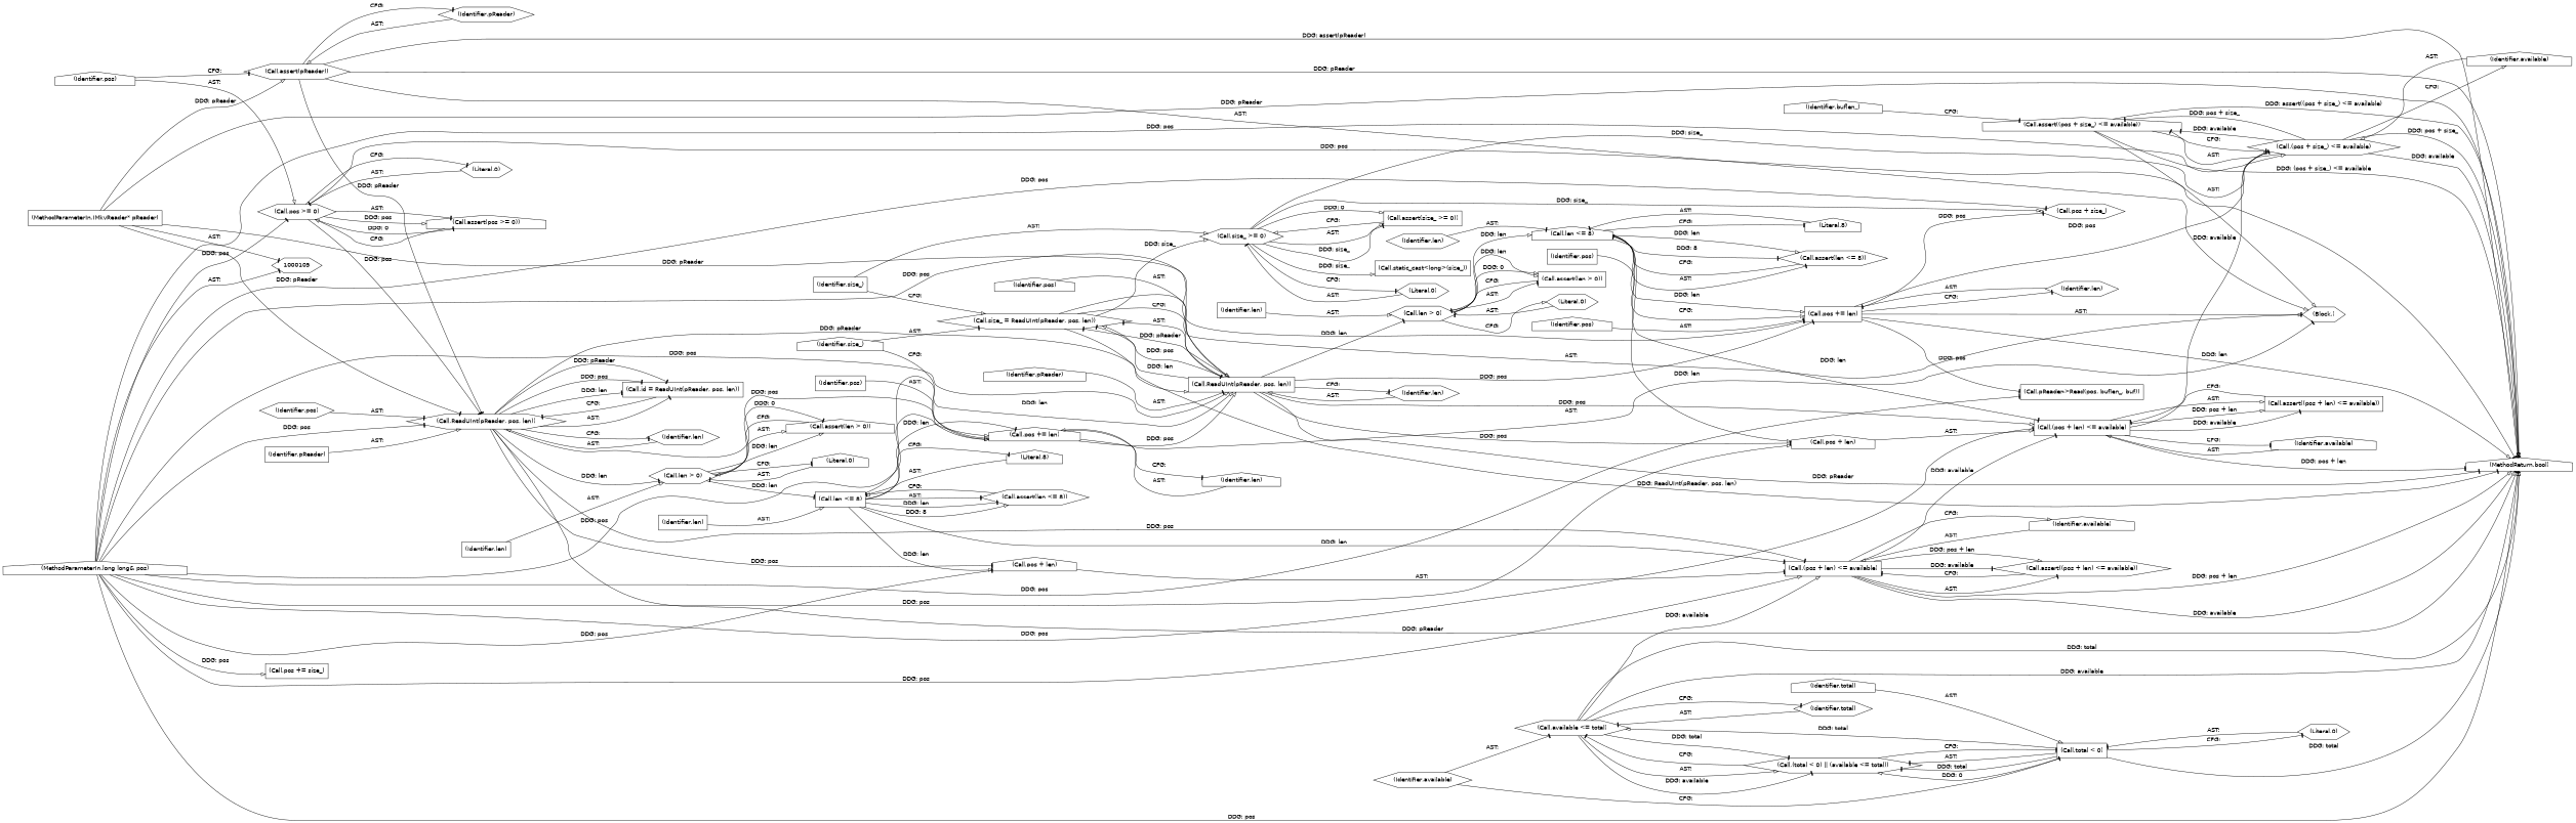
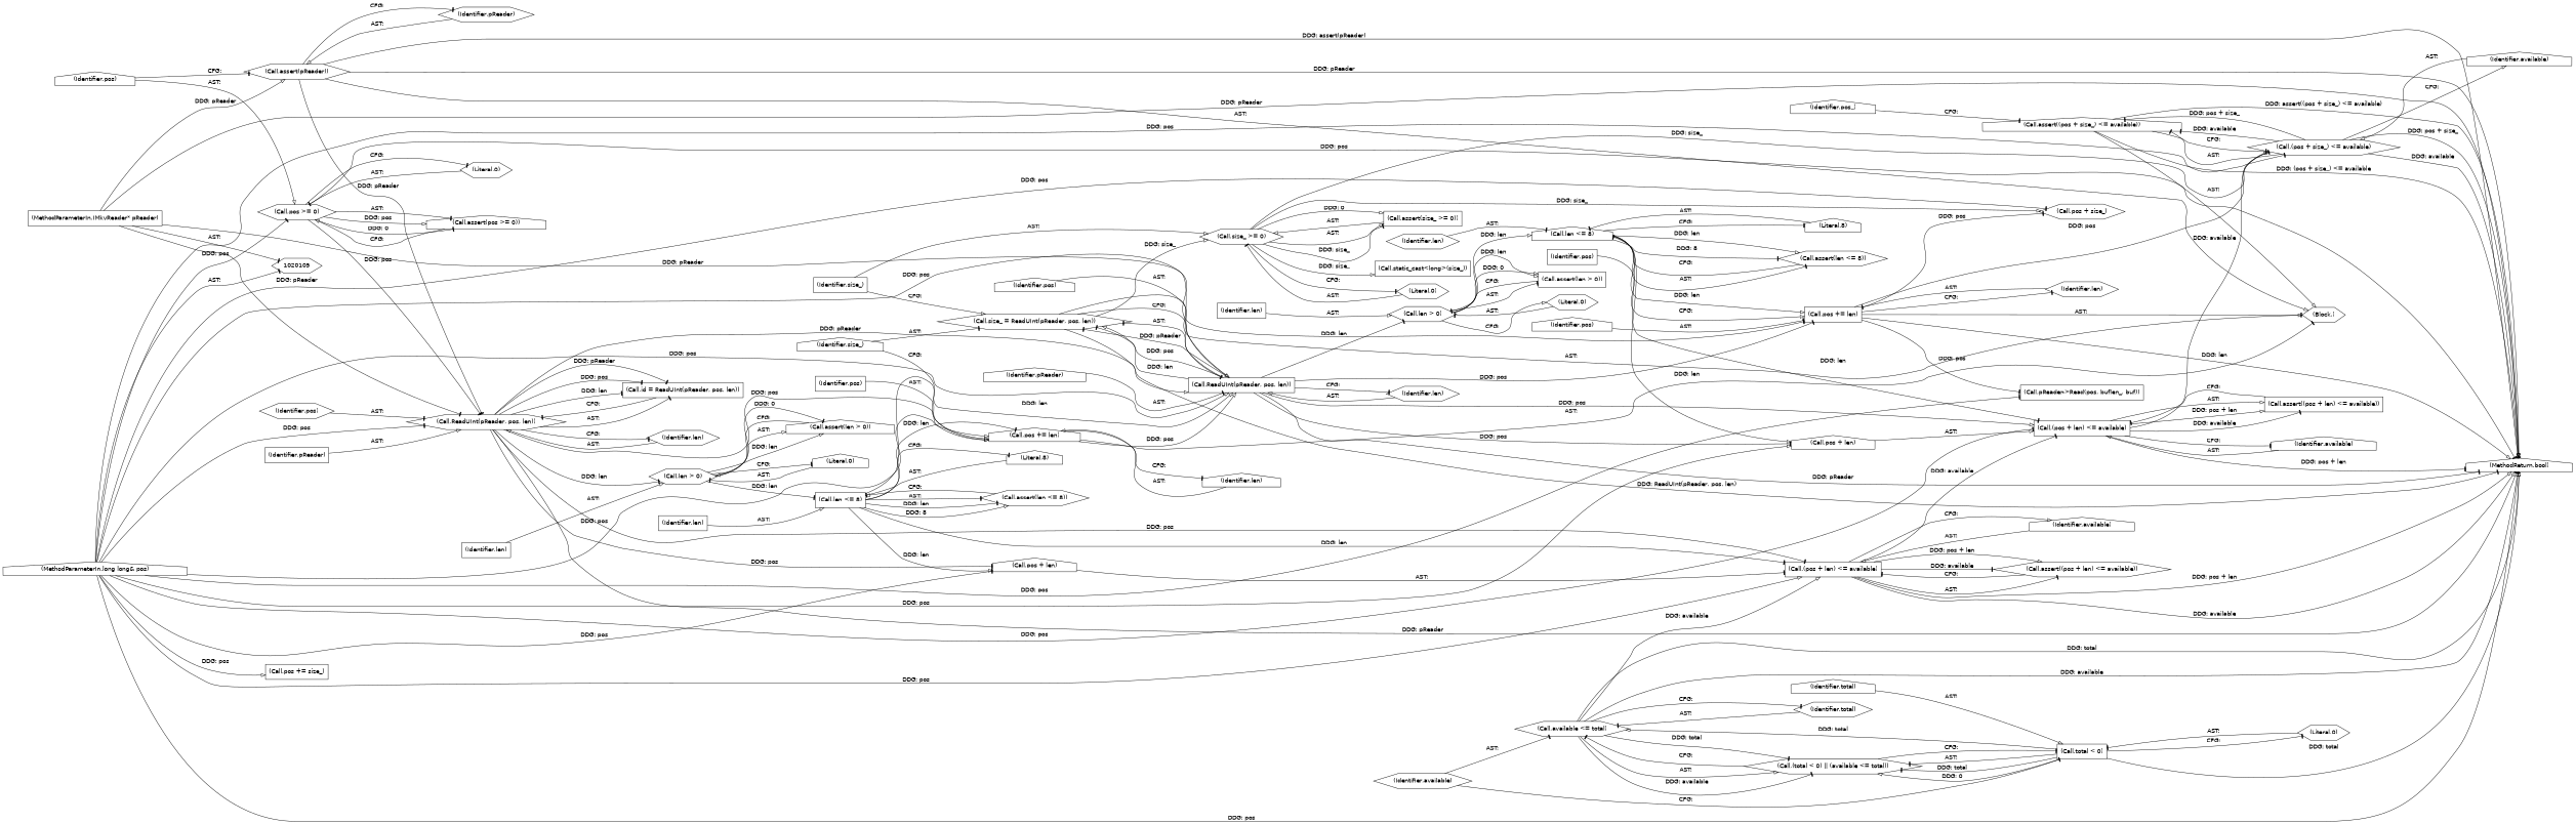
  digraph {
    fontname="DejaVu Sans"
    rankdir=LR
    node [fontname="DejaVu Sans" shape=hexagon]
    edge [arrowhead=tee fontname="DejaVu Sans"]
    n1 [label="(Call,assert((pos + size_) <= available))" shape=house]
    n2 [label="(Call,(pos + size_) <= available)"]
    n3 [label="(MethodReturn,bool)" shape=house]
    n4 [label="(Block,)"]
    n5 [label="(Identifier,available)" shape=house]
    n6 [label="(Call,pos += len)" shape=box]
    n7 [label="(Call,pReader->Read(pos, buflen_, buf))" shape=box]
    n8 [label="(Call,pos + size_)"]
    n9 [label="(Identifier,len)"]
    n10 [label="(Call,len <= 8)" shape=house]
    n11 [label="(Call,(pos + len) <= available)" shape=box]
    n12 [label="(Call,assert(len <= 8))"]
    n13 [label="(Literal,8)" shape=house]
    n14 [label="(Call,pos + len)" shape=house]
    n15 [label="(Call,assert((pos + len) <= available))" shape=box]
    n16 [label="(Identifier,available)" shape=house]
    n17 [label="(Call,len > 0)"]
    n18 [label="(Literal,0)"]
    n19 [label="(Call,assert(len > 0))" shape=box]
    n20 [label="(Call,ReadUInt(pReader, pos, len))" shape=box]
    n21 [label="(Call,size_ = ReadUInt(pReader, pos, len))"]
    n22 [label="(Identifier,len)"]
    n23 [label="(Call,size_ >= 0)"]
    n24 [label="(Call,ReadUInt(pReader, pos, len))"]
    n25 [label="(Call,pos += len)" shape=house]
    n26 [label="(Call,len > 0)"]
    n27 [label="(Call,(pos + len) <= available)" shape=box]
    n28 [label="(Identifier,len)"]
    n29 [label="(Call,pos + len)" shape=house]
    n30 [label="(Call,id = ReadUInt(pReader, pos, len))" shape=box]
    n31 [label="(Identifier,len)" shape=house]
    n32 [label="(Call,len <= 8)" shape=box]
    n33 [label="(Literal,0)" shape=house]
    n34 [label="(Call,assert(len > 0))" shape=house]
    n35 [label="(Identifier,available)" shape=house]
    n36 [label="(Call,assert((pos + len) <= available))"]
    n37 [label="(Call,assert(pReader))"]
    n38 [label="(Identifier,pReader)"]
    n39 [label="(MethodParameterIn,IMkvReader* pReader)" shape=box]
-   1000105
+   1000105 [label=1020105]
    n41 [label="(Call,pos >= 0)"]
    n42 [label="(Literal,0)"]
    n43 [label="(Call,assert(pos >= 0))" shape=house]
    n44 [label="(MethodParameterIn,long long& pos)" shape=house]
    n45 [label="(Call,pos += size_)" shape=box]
    n46 [label="(Call,assert(len <= 8))"]
    n47 [label="(Literal,8)" shape=house]
    n48 [label="(Call,static_cast<long>(size_))" shape=box]
    n49 [label="(Literal,0)"]
    n50 [label="(Call,assert(size_ >= 0))" shape=box]
    n51 [label="(Call,available <= total)"]
    n52 [label="(Call,(total < 0) || (available <= total))"]
    n53 [label="(Identifier,total)"]
    n54 [label="(Call,total < 0)" shape=box]
    n55 [label="(Literal,0)"]
    n56 [label="(Identifier,available)"]
    n57 [label="(Identifier,len)"]
    n58 [label="(Identifier,total)" shape=house]
    n59 [label="(Identifier,pReader)" shape=box]
    n60 [label="(Identifier,len)" shape=box]
-   n61 [label="(Identifier,buflen_)" shape=house]
+   n61 [label="(Identifier,pos_)" shape=house]
    n62 [label="(Identifier,size_)" shape=box]
    n63 [label="(Identifier,len)" shape=box]
    n64 [label="(Identifier,pos)" shape=house]
    n65 [label="(Identifier,size_)" shape=house]
    n66 [label="(Identifier,pReader)" shape=house]
    n67 [label="(Identifier,pos)"]
    n68 [label="(Identifier,len)" shape=box]
    n69 [label="(Identifier,pos)" shape=house]
    n70 [label="(Identifier,pos)" shape=box]
    n71 [label="(Identifier,pos)" shape=house]
    n72 [label="(Identifier,pos)" shape=box]
    n1 -> n2 [label="CFG: "]
    n1 -> n3 [arrowhead=onormal label="DDG: (pos + size_) <= available"]
    n1 -> n3 [arrowhead=onormal label="DDG: assert((pos + size_) <= available)"]
    n1 -> n4 [arrowhead=onormal label="AST: "]
    n2 -> n1 [label="AST: "]
    n2 -> n1 [label="DDG: pos + size_"]
    n2 -> n1 [label="DDG: available"]
    n2 -> n3 [arrowhead=onormal label="DDG: available"]
    n2 -> n3 [arrowhead=onormal label="DDG: pos + size_"]
    n2 -> n5 [arrowhead=onormal label="CFG: "]
    n5 -> n2 [arrowhead=onormal label="AST: "]
    n6 -> n2 [label="DDG: pos"]
    n6 -> n3 [arrowhead=onormal label="DDG: len"]
    n6 -> n4 [label="AST: "]
    n6 -> n7 [label="DDG: pos"]
    n6 -> n8 [label="DDG: pos"]
    n6 -> n9 [label="CFG: "]
    n9 -> n6 [label="AST: "]
    n10 -> n6 [arrowhead=onormal label="DDG: len"]
    n10 -> n11 [label="DDG: len"]
    n10 -> n12 [label="AST: "]
    n10 -> n12 [arrowhead=onormal label="DDG: len"]
    n10 -> n12 [label="DDG: 8"]
    n10 -> n13 [label="CFG: "]
    n10 -> n14 [arrowhead=onormal label="DDG: len"]
    n11 -> n2 [arrowhead=onormal label="DDG: available"]
    n11 -> n3 [label="DDG: pos + len"]
    n11 -> n15 [arrowhead=onormal label="AST: "]
    n11 -> n15 [arrowhead=onormal label="DDG: pos + len"]
    n11 -> n15 [label="DDG: available"]
    n11 -> n16 [label="CFG: "]
    n12 -> n10 [label="CFG: "]
    n13 -> n10 [label="AST: "]
    n14 -> n11 [arrowhead=onormal label="AST: "]
    n15 -> n11 [label="CFG: "]
    n16 -> n11 [arrowhead=onormal label="AST: "]
    n17 -> n10 [arrowhead=onormal label="DDG: len"]
    n17 -> n18 [arrowhead=onormal label="CFG: "]
    n17 -> n19 [label="AST: "]
    n17 -> n19 [arrowhead=onormal label="DDG: len"]
    n17 -> n19 [arrowhead=onormal label="DDG: 0"]
    n18 -> n17 [label="AST: "]
    n19 -> n17 [label="CFG: "]
    n20 -> n3 [label="DDG: pReader"]
    n20 -> n6 [label="DDG: pos"]
    n20 -> n11 [arrowhead=onormal label="DDG: pos"]
    n20 -> n14 [label="DDG: pos"]
    n20 -> n17 [label="DDG: len"]
    n20 -> n21 [label="AST: "]
    n20 -> n21 [label="DDG: pReader"]
    n20 -> n21 [label="DDG: pos"]
    n20 -> n21 [arrowhead=onormal label="DDG: len"]
    n20 -> n22 [label="CFG: "]
    n21 -> n3 [label="DDG: ReadUInt(pReader, pos, len)"]
    n21 -> n4 [arrowhead=onormal label="AST: "]
    n21 -> n20 [label="CFG: "]
    n21 -> n23 [arrowhead=onormal label="DDG: size_"]
    n22 -> n20 [arrowhead=onormal label="AST: "]
    n23 -> n2 [arrowhead=onormal label="DDG: size_"]
    n23 -> n8 [arrowhead=onormal label="DDG: size_"]
    n23 -> n48 [arrowhead=onormal label="DDG: size_"]
    n23 -> n49 [label="CFG: "]
    n23 -> n50 [label="AST: "]
    n23 -> n50 [arrowhead=onormal label="DDG: size_"]
    n23 -> n50 [arrowhead=onormal label="DDG: 0"]
    n24 -> n3 [label="DDG: pReader"]
    n24 -> n20 [arrowhead=onormal label="DDG: pReader"]
    n24 -> n25 [arrowhead=onormal label="DDG: pos"]
    n24 -> n26 [label="DDG: len"]
    n24 -> n27 [label="DDG: pos"]
    n24 -> n28 [label="CFG: "]
    n24 -> n29 [label="DDG: pos"]
    n24 -> n30 [label="AST: "]
    n24 -> n30 [label="DDG: pReader"]
    n24 -> n30 [label="DDG: pos"]
    n24 -> n30 [label="DDG: len"]
    n25 -> n4 [label="AST: "]
    n25 -> n20 [arrowhead=onormal label="DDG: pos"]
    n25 -> n31 [label="CFG: "]
    n26 -> n32 [label="DDG: len"]
    n26 -> n33 [label="CFG: "]
    n26 -> n34 [arrowhead=onormal label="AST: "]
    n26 -> n34 [arrowhead=onormal label="DDG: len"]
    n26 -> n34 [label="DDG: 0"]
    n27 -> n3 [arrowhead=onormal label="DDG: pos + len"]
    n27 -> n3 [arrowhead=onormal label="DDG: available"]
    n27 -> n11 [label="DDG: available"]
    n27 -> n35 [arrowhead=onormal label="CFG: "]
    n27 -> n36 [label="AST: "]
    n27 -> n36 [arrowhead=onormal label="DDG: pos + len"]
    n27 -> n36 [label="DDG: available"]
    n28 -> n24 [arrowhead=onormal label="AST: "]
    n29 -> n27 [label="AST: "]
    n30 -> n24 [label="CFG: "]
    n31 -> n25 [arrowhead=onormal label="AST: "]
    n32 -> n20 [arrowhead=onormal label="DDG: len"]
    n32 -> n25 [label="DDG: len"]
    n32 -> n27 [label="DDG: len"]
    n32 -> n29 [arrowhead=onormal label="DDG: len"]
    n32 -> n46 [label="AST: "]
    n32 -> n46 [label="DDG: len"]
    n32 -> n46 [arrowhead=onormal label="DDG: 8"]
    n32 -> n47 [label="CFG: "]
    n33 -> n26 [label="AST: "]
    n34 -> n26 [arrowhead=onormal label="CFG: "]
    n35 -> n27 [arrowhead=onormal label="AST: "]
    n36 -> n27 [label="CFG: "]
    n37 -> n3 [label="DDG: assert(pReader)"]
    n37 -> n3 [arrowhead=onormal label="DDG: pReader"]
    n37 -> n4 [arrowhead=onormal label="AST: "]
    n37 -> n24 [label="DDG: pReader"]
    n37 -> n38 [label="CFG: "]
    n38 -> n37 [arrowhead=onormal label="AST: "]
    n39 -> n3 [label="DDG: pReader"]
    n39 -> n20 [arrowhead=onormal label="DDG: pReader"]
    n39 -> n24 [label="DDG: pReader"]
    n39 -> n37 [arrowhead=onormal label="DDG: pReader"]
    n39 -> 1000105 [label="AST: "]
    n41 -> n3 [label="DDG: pos"]
    n41 -> n24 [label="DDG: pos"]
    n41 -> n42 [label="CFG: "]
    n41 -> n43 [label="AST: "]
    n41 -> n43 [arrowhead=onormal label="DDG: pos"]
    n41 -> n43 [label="DDG: 0"]
    n42 -> n41 [label="AST: "]
    n43 -> n41 [arrowhead=onormal label="CFG: "]
-   n44 -> n2 [arrowhead=onormal label="DDG: pos"]
+   n44 -> n2 [label="DDG: pos"]
    n44 -> n3 [label="DDG: pos"]
    n44 -> n6 [label="DDG: pos"]
    n44 -> n7 [label="DDG: pos"]
    n44 -> n8 [label="DDG: pos"]
    n44 -> n11 [label="DDG: pos"]
    n44 -> n14 [arrowhead=onormal label="DDG: pos"]
    n44 -> n20 [arrowhead=onormal label="DDG: pos"]
    n44 -> n24 [label="DDG: pos"]
    n44 -> n25 [arrowhead=onormal label="DDG: pos"]
    n44 -> n27 [arrowhead=onormal label="DDG: pos"]
    n44 -> n29 [label="DDG: pos"]
    n44 -> 1000105 [label="AST: "]
    n44 -> n41 [label="DDG: pos"]
    n44 -> n45 [arrowhead=onormal label="DDG: pos"]
    n46 -> n32 [arrowhead=onormal label="CFG: "]
    n47 -> n32 [label="AST: "]
    n49 -> n23 [label="AST: "]
-   n50 -> n23 [arrowhead=onormal label="CFG: "]
+   n50 -> n23 [arrowhead=onormal label="AST: "]
    n51 -> n3 [arrowhead=onormal label="DDG: total"]
    n51 -> n3 [arrowhead=onormal label="DDG: available"]
    n51 -> n27 [arrowhead=onormal label="DDG: available"]
    n51 -> n52 [arrowhead=onormal label="AST: "]
    n51 -> n52 [label="DDG: available"]
    n51 -> n52 [label="DDG: total"]
    n51 -> n53 [label="CFG: "]
    n52 -> n51 [label="CFG: "]
    n52 -> n54 [label="CFG: "]
    n53 -> n51 [label="AST: "]
    n54 -> n3 [arrowhead=onormal label="DDG: total"]
    n54 -> n51 [arrowhead=onormal label="DDG: total"]
    n54 -> n52 [label="AST: "]
    n54 -> n52 [label="DDG: total"]
    n54 -> n52 [arrowhead=onormal label="DDG: 0"]
    n54 -> n55 [label="CFG: "]
    n55 -> n54 [label="AST: "]
    n56 -> n51 [label="AST: "]
    n56 -> n54 [label="CFG: "]
    n57 -> n10 [label="AST: "]
    n58 -> n54 [arrowhead=onormal label="AST: "]
    n59 -> n24 [arrowhead=onormal label="AST: "]
    n60 -> n32 [arrowhead=onormal label="AST: "]
    n61 -> n1 [label="CFG: "]
    n62 -> n21 [arrowhead=onormal label="CFG: "]
    n62 -> n23 [arrowhead=onormal label="AST: "]
    n63 -> n26 [arrowhead=onormal label="AST: "]
    n64 -> n6 [label="AST: "]
    n65 -> n21 [label="AST: "]
    n65 -> n25 [arrowhead=onormal label="CFG: "]
    n66 -> n20 [label="AST: "]
    n67 -> n24 [label="AST: "]
    n68 -> n17 [arrowhead=onormal label="AST: "]
    n69 -> n37 [label="CFG: "]
    n69 -> n41 [arrowhead=onormal label="AST: "]
    n70 -> n6 [arrowhead=onormal label="CFG: "]
    n71 -> n20 [arrowhead=onormal label="AST: "]
    n72 -> n25 [arrowhead=onormal label="AST: "]
  }
